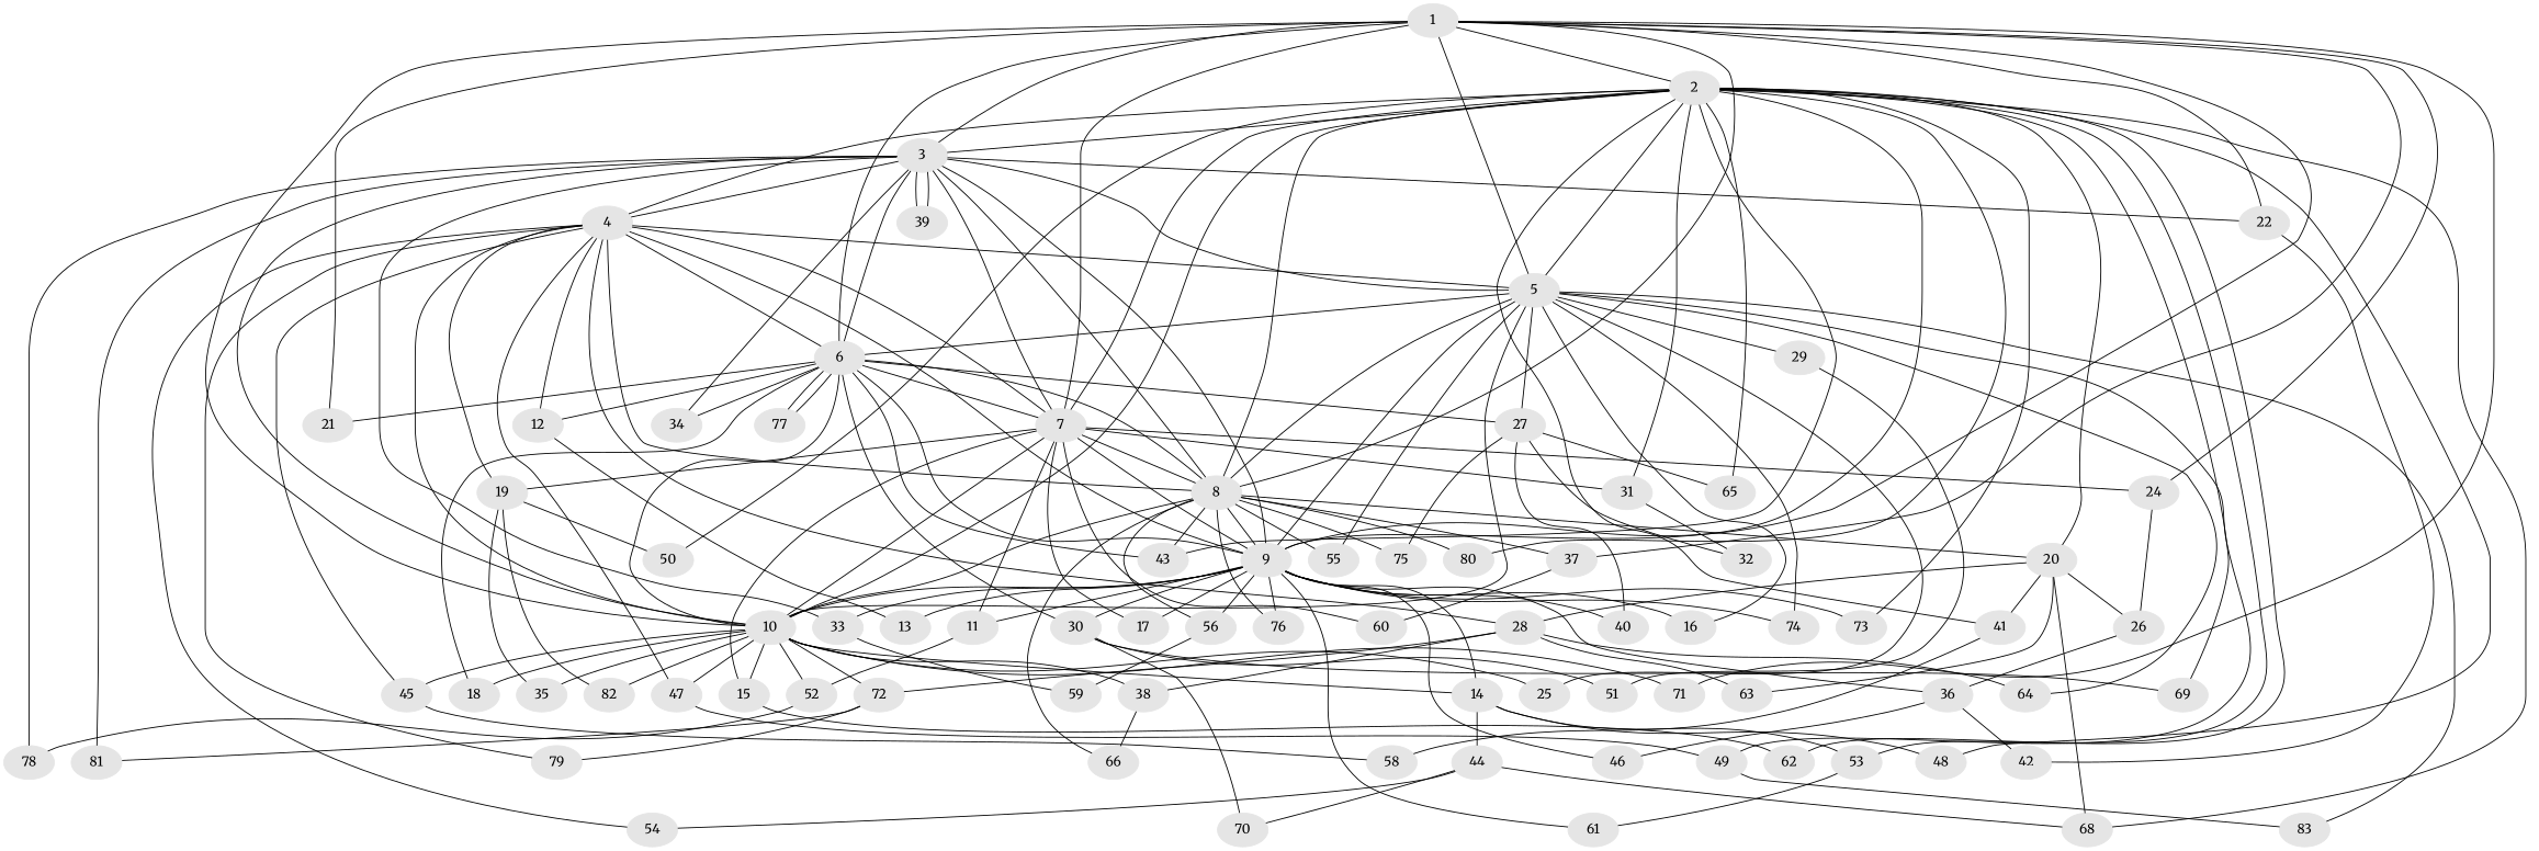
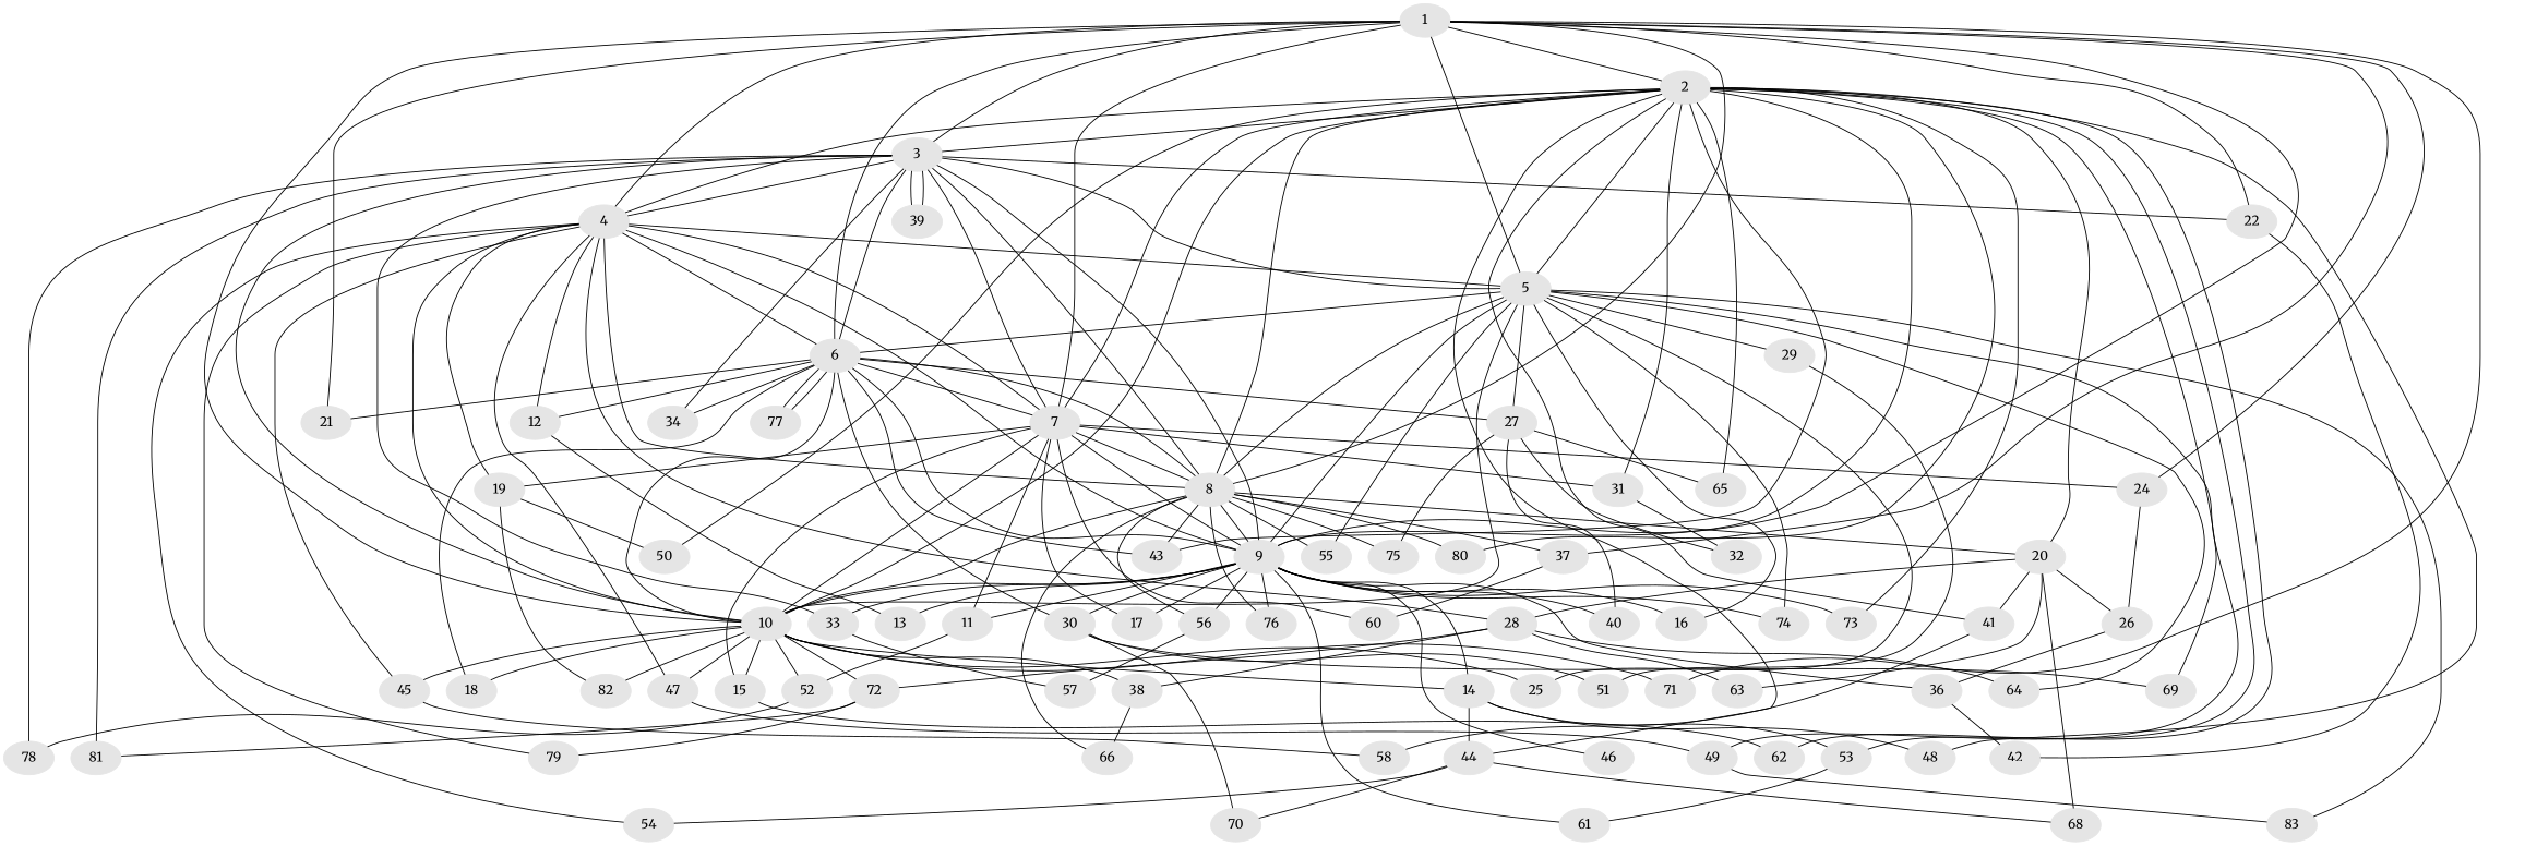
  graph {
    fontname=Merriweather
    node [color=gray90 fontname=Merriweather style=filled]
    edge [fontname=Merriweather]
    1
    2
    3
    4
    5
    6
    7
    8
    9
    10
    21
    22
    24
    37
    71
    20
    31
    41
    43
    44
    48
    50
    53
    62
    65
    69
    73
    80
    33
    34
    39
    78
    81
    12
    19
    28
    45
    47
    54
    79
    29
    16
    25
    27
    49
    55
    64
    74
    83
    18
    30
    77
    11
    15
    17
    60
    56
    66
    75
    76
    13
    14
    36
    40
    46
    61
-   35
    38
    52
    72
    82
    42
    26
    51
    63
    68
    32
    58
    70
-   57 [label=59]
+   57
    1 -- 2
    1 -- 3
+   1 -- 4
    1 -- 5
    1 -- 6
    1 -- 7
    1 -- 8
    1 -- 9
    1 -- 10
    1 -- 21
    1 -- 22
    1 -- 24
    1 -- 37
    1 -- 71
    2 -- 3
    2 -- 4
    2 -- 5
    2 -- 7
    2 -- 8
    2 -- 9
    2 -- 10
    2 -- 20
    2 -- 31
    2 -- 41
    2 -- 43
-   2 -- 68
+   2 -- 44
    2 -- 48
    2 -- 50
    2 -- 53
    2 -- 62
    2 -- 65
    2 -- 69
    2 -- 73
    2 -- 80
    3 -- 4
    3 -- 5
    3 -- 6
    3 -- 7
    3 -- 8
    3 -- 9
    3 -- 10
    3 -- 22
    3 -- 33
    3 -- 34
    3 -- 39
    3 -- 39
    3 -- 78
    3 -- 81
    4 -- 5
    4 -- 6
    4 -- 7
    4 -- 8
    4 -- 9
    4 -- 10
    4 -- 12
    4 -- 19
    4 -- 28
    4 -- 45
    4 -- 47
    4 -- 54
    4 -- 79
    5 -- 6
    5 -- 8
    5 -- 9
    5 -- 10
    5 -- 29
    5 -- 16
    5 -- 25
    5 -- 27
    5 -- 49
    5 -- 55
    5 -- 64
    5 -- 74
    5 -- 83
    6 -- 7
    6 -- 8
    6 -- 9
    6 -- 10
    6 -- 21
    6 -- 34
    6 -- 12
    6 -- 27
    6 -- 18
    6 -- 30
    6 -- 77
    6 -- 77
    7 -- 8
    7 -- 9
    7 -- 10
    7 -- 24
    7 -- 31
    7 -- 19
    7 -- 11
    7 -- 15
    7 -- 17
    7 -- 60
    8 -- 9
    8 -- 10
    8 -- 37
    8 -- 20
    8 -- 43
    8 -- 80
    8 -- 55
    8 -- 56
    8 -- 66
    8 -- 75
    8 -- 76
    9 -- 10
    9 -- 73
    9 -- 33
    9 -- 16
    9 -- 74
    9 -- 30
    9 -- 11
    9 -- 17
    9 -- 56
    9 -- 76
    9 -- 13
    9 -- 14
    9 -- 36
    9 -- 40
    9 -- 46
    9 -- 61
    10 -- 71
    10 -- 45
    10 -- 47
    10 -- 25
    10 -- 18
    10 -- 15
    10 -- 14
-   10 -- 35
    10 -- 38
    10 -- 52
    10 -- 72
    10 -- 82
    22 -- 42
    24 -- 26
    37 -- 60
    20 -- 41
    20 -- 28
    20 -- 26
    20 -- 63
    20 -- 68
    31 -- 32
    41 -- 58
    43 -- 6
    44 -- 54
    44 -- 68
    44 -- 70
    53 -- 61
    33 -- 57
    12 -- 13
    19 -- 50
-   19 -- 35
    19 -- 82
    28 -- 64
    28 -- 38
    28 -- 72
    28 -- 63
    45 -- 58
    47 -- 49
    29 -- 51
    27 -- 65
    27 -- 75
    27 -- 40
    27 -- 32
    49 -- 83
    30 -- 69
    30 -- 51
    30 -- 70
    11 -- 52
    15 -- 62
    56 -- 57
    14 -- 44
    14 -- 48
    14 -- 53
-   36 -- 46
    36 -- 42
    38 -- 66
    52 -- 78
    72 -- 81
    72 -- 79
    26 -- 36
  }
